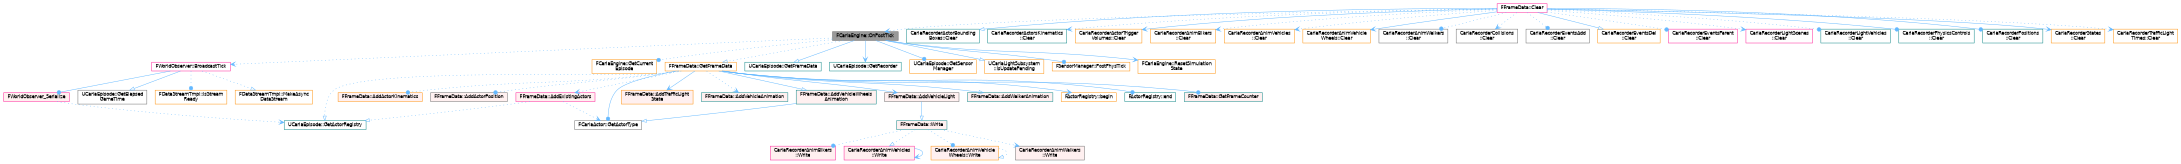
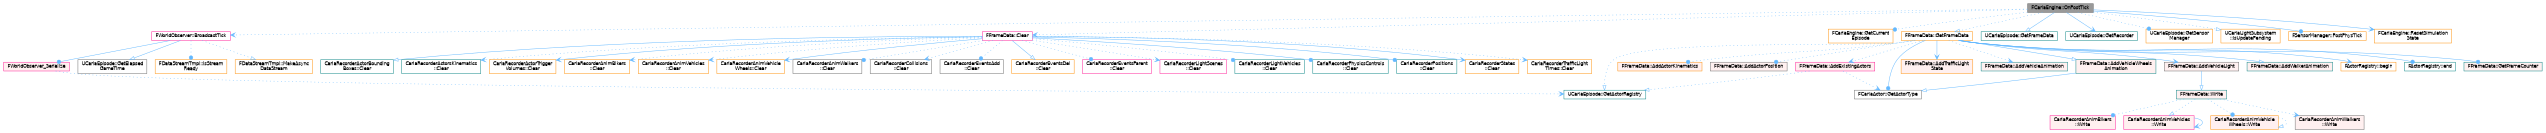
  digraph {
    rankdir=TB
    node [color=darkorange fillcolor=white fontname=Helvetica fontsize=10 shape=box style=filled]
    edge [arrowhead=vee color=steelblue1 fontname=Helvetica fontsize=10 labelfontname=Helvetica labelfontsize=10 style=dotted]
    n1 [color=gray40 fillcolor=grey60 fontcolor=black height=0.2 label="FCarlaEngine::OnPostTick" width=0.4]
    n2 [color=deeppink height=0.2 label="FWorldObserver::BroadcastTick" width=0.4]
    n3 [color=deeppink height=0.2 label="FFrameData::Clear" width=0.4]
    n4 [height=0.2 label="FCarlaEngine::GetCurrent\lEpisode" width=0.4]
    n5 [height=0.2 label="FFrameData::GetFrameData" width=0.4]
    n6 [color=teal height=0.2 label="UCarlaEpisode::GetFrameData" width=0.4]
    n7 [color=teal height=0.2 label="UCarlaEpisode::GetRecorder" width=0.4]
    n8 [height=0.2 label="UCarlaEpisode::GetSensor\lManager" width=0.4]
    n9 [height=0.2 label="UCarlaLightSubsystem\l::IsUpdatePending" width=0.4]
    n10 [height=0.2 label="FSensorManager::PostPhysTick" width=0.4]
    n11 [height=0.2 label="FCarlaEngine::ResetSimulation\lState" width=0.4]
    n12 [color=deeppink fillcolor="#FFF0F0" height=0.2 label=FWorldObserver_Serialize width=0.4]
    n13 [color=gray40 height=0.2 label="UCarlaEpisode::GetElapsed\lGameTime" width=0.4]
    n14 [height=0.2 label="FDataStreamTmpl::IsStream\lReady" width=0.4]
    n15 [height=0.2 label="FDataStreamTmpl::MakeAsync\lDataStream" width=0.4]
    n16 [color=teal height=0.2 label="CarlaRecorderActorBounding\lBoxes::Clear" width=0.4]
    n17 [color=teal height=0.2 label="CarlaRecorderActorsKinematics\l::Clear" width=0.4]
    n18 [height=0.2 label="CarlaRecorderActorTrigger\lVolumes::Clear" width=0.4]
    n19 [height=0.2 label="CarlaRecorderAnimBikers\l::Clear" width=0.4]
    n20 [height=0.2 label="CarlaRecorderAnimVehicles\l::Clear" width=0.4]
    n21 [height=0.2 label="CarlaRecorderAnimVehicle\lWheels::Clear" width=0.4]
    n22 [color=gray40 height=0.2 label="CarlaRecorderAnimWalkers\l::Clear" width=0.4]
    n23 [color=gray40 height=0.2 label="CarlaRecorderCollisions\l::Clear" width=0.4]
    n24 [color=gray40 height=0.2 label="CarlaRecorderEventsAdd\l::Clear" width=0.4]
    n25 [height=0.2 label="CarlaRecorderEventsDel\l::Clear" width=0.4]
    n26 [color=deeppink height=0.2 label="CarlaRecorderEventsParent\l::Clear" width=0.4]
    n27 [color=deeppink height=0.2 label="CarlaRecorderLightScenes\l::Clear" width=0.4]
    n28 [color=teal height=0.2 label="CarlaRecorderLightVehicles\l::Clear" width=0.4]
    n29 [color=teal height=0.2 label="CarlaRecorderPhysicsControls\l::Clear" width=0.4]
    n30 [color=teal height=0.2 label="CarlaRecorderPositions\l::Clear" width=0.4]
    n31 [height=0.2 label="CarlaRecorderStates\l::Clear" width=0.4]
    n32 [height=0.2 label="CarlaRecorderTrafficLight\lTimes::Clear" width=0.4]
    n33 [color=teal height=0.2 label="UCarlaEpisode::GetActorRegistry" width=0.4]
    n34 [fillcolor="#FFF0F0" height=0.2 label="FFrameData::AddActorKinematics" width=0.4]
    n35 [color=gray40 fillcolor="#FFF0F0" height=0.2 label="FFrameData::AddActorPosition" width=0.4]
    n36 [color=deeppink fillcolor="#FFF0F0" height=0.2 label="FFrameData::AddExistingActors" width=0.4]
    n37 [color=gray40 height=0.2 label="FCarlaActor::GetActorType" width=0.4]
    n38 [fillcolor="#FFF0F0" height=0.2 label="FFrameData::AddTrafficLight\lState" width=0.4]
    n39 [color=teal fillcolor="#FFF0F0" height=0.2 label="FFrameData::AddVehicleAnimation" width=0.4]
    n40 [color=gray40 fillcolor="#FFF0F0" height=0.2 label="FFrameData::AddVehicleLight" width=0.4]
    n41 [color=teal fillcolor="#FFF0F0" height=0.2 label="FFrameData::AddVehicleWheels\lAnimation" width=0.4]
    n42 [color=teal fillcolor="#FFF0F0" height=0.2 label="FFrameData::AddWalkerAnimation" width=0.4]
    n43 [height=0.2 label="FActorRegistry::begin" width=0.4]
    n44 [color=teal height=0.2 label="FActorRegistry::end" width=0.4]
    n45 [color=teal fillcolor="#FFF0F0" height=0.2 label="FFrameData::GetFrameCounter" width=0.4]
    n46 [color=teal fillcolor="#FFF0F0" height=0.2 label="FFrameData::Write" width=0.4]
    n47 [color=deeppink fillcolor="#FFF0F0" height=0.2 label="CarlaRecorderAnimBikers\l::Write" width=0.4]
    n48 [color=deeppink fillcolor="#FFF0F0" height=0.2 label="CarlaRecorderAnimVehicles\l::Write" width=0.4]
    n49 [fillcolor="#FFF0F0" height=0.2 label="CarlaRecorderAnimVehicle\lWheels::Write" width=0.4]
    n50 [color=gray40 fillcolor="#FFF0F0" height=0.2 label="CarlaRecorderAnimWalkers\l::Write" width=0.4]
    n1 -> n2
-   n3 -> n1
+   n1 -> n3
    n1 -> n4 [arrowhead=dot]
    n1 -> n5 [arrowhead=onormal]
    n1 -> n6 [arrowhead=onormal style=solid]
    n1 -> n7 [style=solid]
-   n1 -> n8 [arrowhead=dot style=solid]
-   n1 -> n9 [arrowhead=onormal style=solid]
+   n1 -> n8 [arrowhead=dot]
+   n1 -> n9 [arrowhead=onormal]
    n1 -> n10 [arrowhead=dot style=solid]
    n1 -> n11 [style=solid]
    n2 -> n12 [arrowhead=dot style=solid]
    n2 -> n13 [arrowhead=onormal style=solid]
    n2 -> n14 [arrowhead=dot]
    n2 -> n15 [arrowhead=onormal]
    n3 -> n16 [arrowhead=onormal style=solid]
    n3 -> n17
    n3 -> n18 [style=solid]
    n3 -> n19
    n3 -> n20
    n3 -> n21 [style=solid]
    n3 -> n22 [arrowhead=dot]
    n3 -> n23
    n3 -> n24 [arrowhead=dot]
    n3 -> n25 [arrowhead=onormal style=solid]
    n3 -> n26 [arrowhead=dot]
    n3 -> n27
    n3 -> n28 [arrowhead=dot]
    n3 -> n29 [arrowhead=dot style=solid]
    n3 -> n30 [arrowhead=dot style=solid]
    n3 -> n31 [style=solid]
    n3 -> n32
    n5 -> n33 [arrowhead=onormal]
    n5 -> n34 [arrowhead=dot]
    n5 -> n35 [arrowhead=dot]
    n5 -> n36
    n5 -> n37 [arrowhead=dot style=solid]
    n5 -> n38 [style=solid]
    n5 -> n39
    n5 -> n40 [style=solid]
    n5 -> n41 [arrowhead=onormal style=solid]
    n5 -> n42 [arrowhead=onormal style=solid]
    n5 -> n43 [style=solid]
    n5 -> n44 [arrowhead=dot style=solid]
    n5 -> n45 [arrowhead=dot style=solid]
    n12 -> n33
    n36 -> n33 [arrowhead=onormal]
    n36 -> n37
    n40 -> n46 [arrowhead=onormal style=solid]
    n41 -> n37 [arrowhead=onormal style=solid]
    n46 -> n47 [arrowhead=dot]
    n46 -> n48 [arrowhead=onormal]
    n46 -> n49 [arrowhead=dot]
    n46 -> n50
    n48 -> n48 [style=solid]
    n49 -> n49 [arrowhead=onormal]
  }
